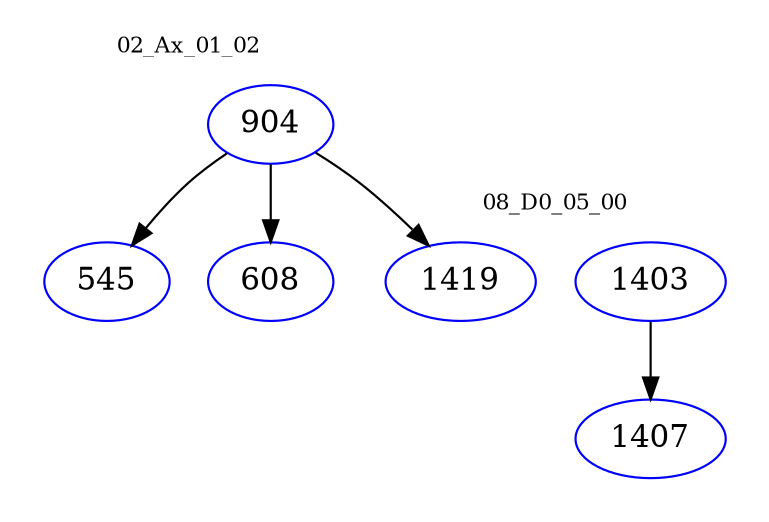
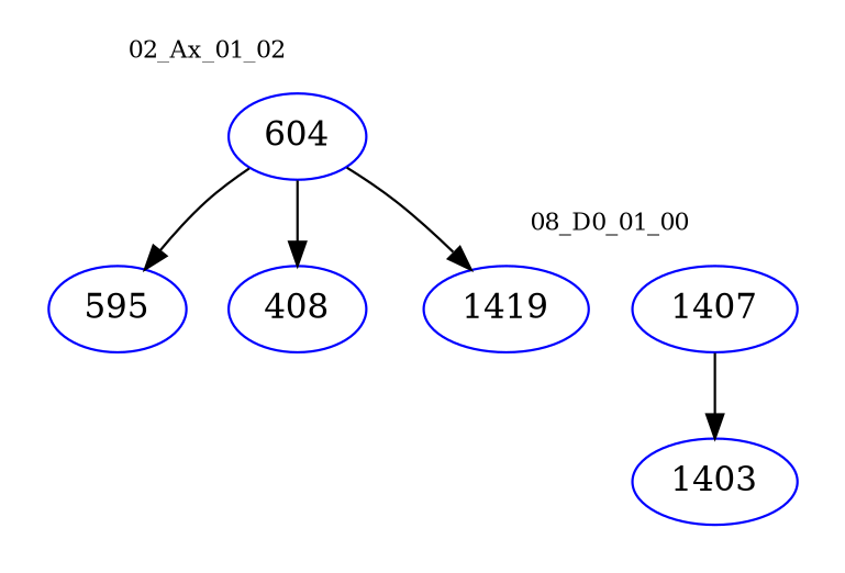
  digraph {
    node [color=blue]
    edge [color=black]
-   n1 [label=904]
-   n2 [label=545]
-   n3 [label=608]
+   n1 [label=604]
+   n2 [label=595]
+   n3 [label=408]
    n4 [label=1407]
    n5 [label=1403]
    n6 [label=1419]
    subgraph cluster_1 {
      color=white
      fontsize=10
      label="02_Ax_01_02"
      n1
      n2
      n3
    }
    subgraph cluster_2 {
      color=white
      fontsize=10
-     label="08_D0_05_00"
+     label="08_D0_01_00"
      n4
      n5
      n6
    }
    n1 -> n2
    n1 -> n3
    n1 -> n6
-   n5 -> n4
+   n4 -> n5
  }
